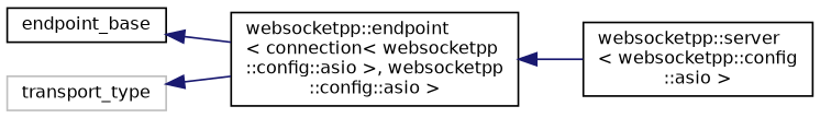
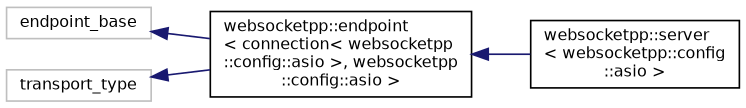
  digraph {
    rankdir=LR
    node [color=grey75 fillcolor=white fontname=Helvetica fontsize=10 shape=record style=filled]
    edge [color=midnightblue dir=back fontname=Helvetica fontsize=10 labelfontname=Helvetica labelfontsize=10 style=solid]
-   n1 [color=black height=0.2 label=endpoint_base width=0.4]
+   n1 [height=0.2 label=endpoint_base width=0.4]
    n2 [color=black height=0.2 label="websocketpp::endpoint\l\< connection\< websocketpp\l::config::asio \>, websocketpp\l::config::asio \>" width=0.4]
    n3 [color=black height=0.2 label="websocketpp::server\l\< websocketpp::config\l::asio \>" width=0.4]
    n4 [height=0.2 label=transport_type width=0.4]
    n1 -> n2
    n2 -> n3
    n4 -> n2
  }
